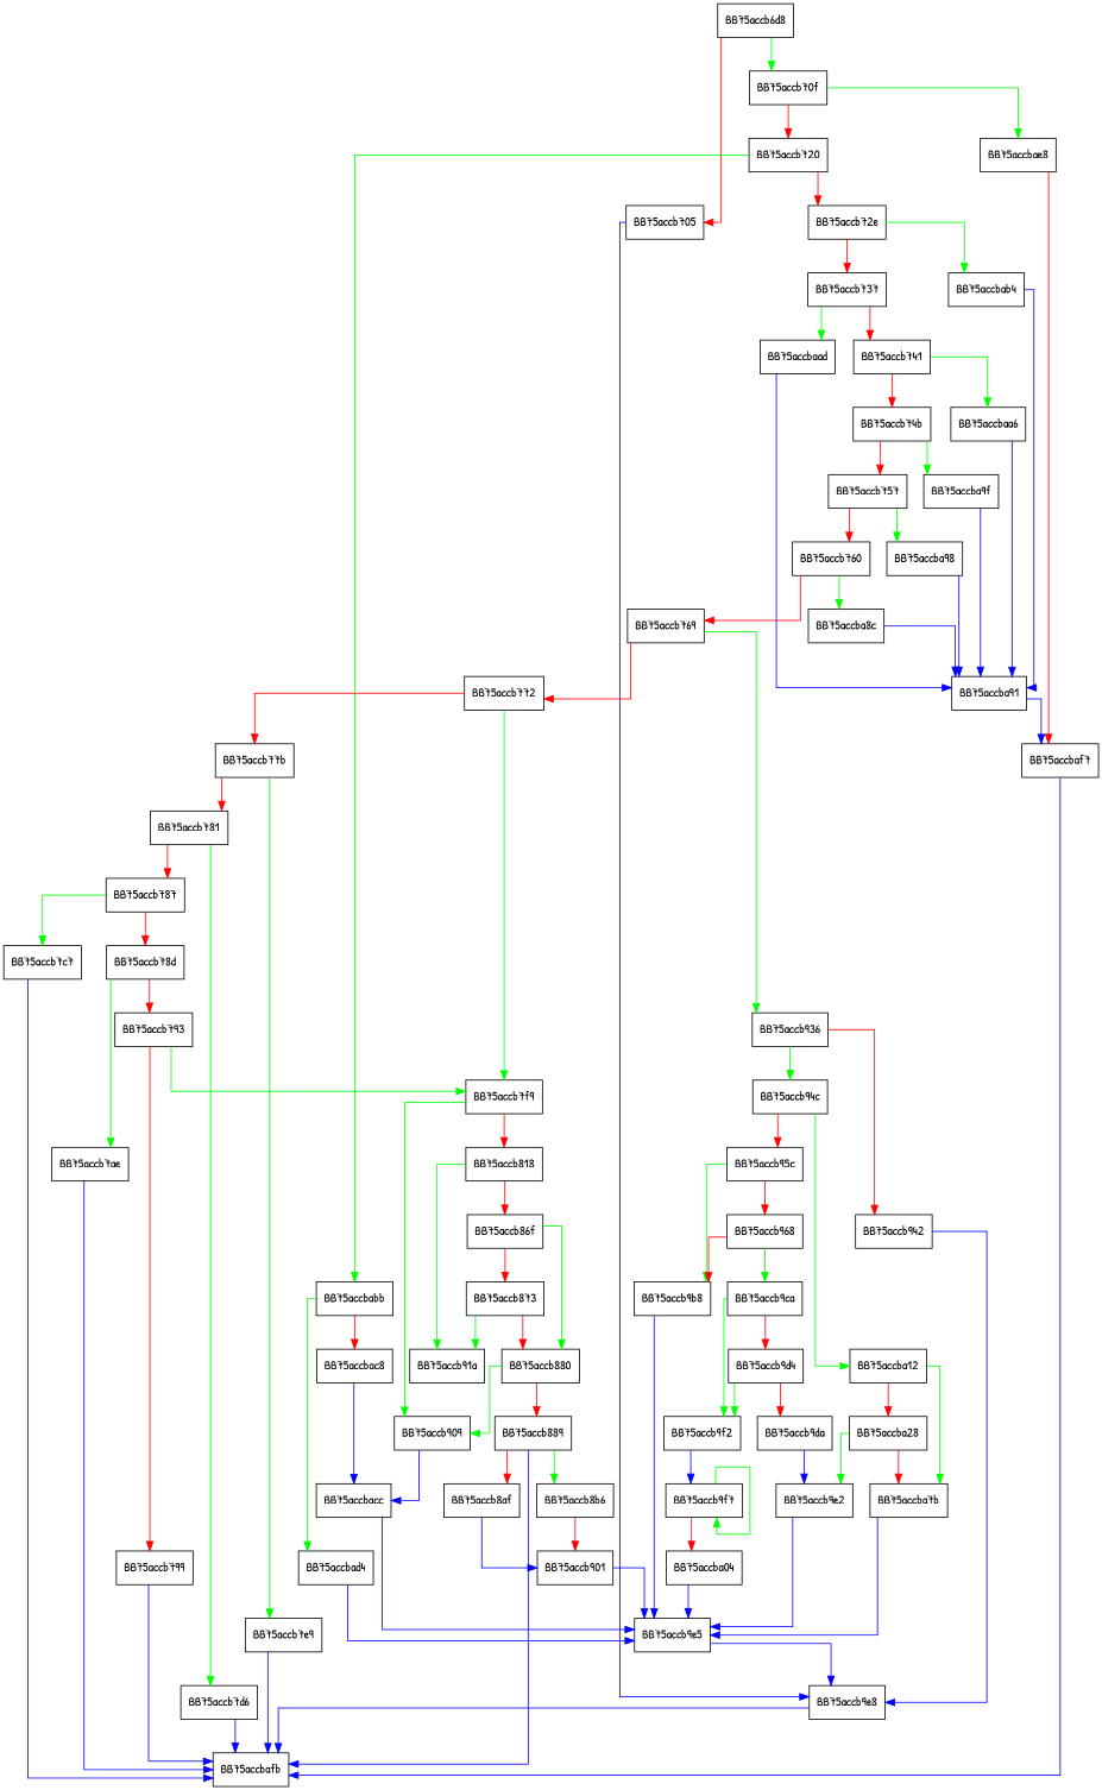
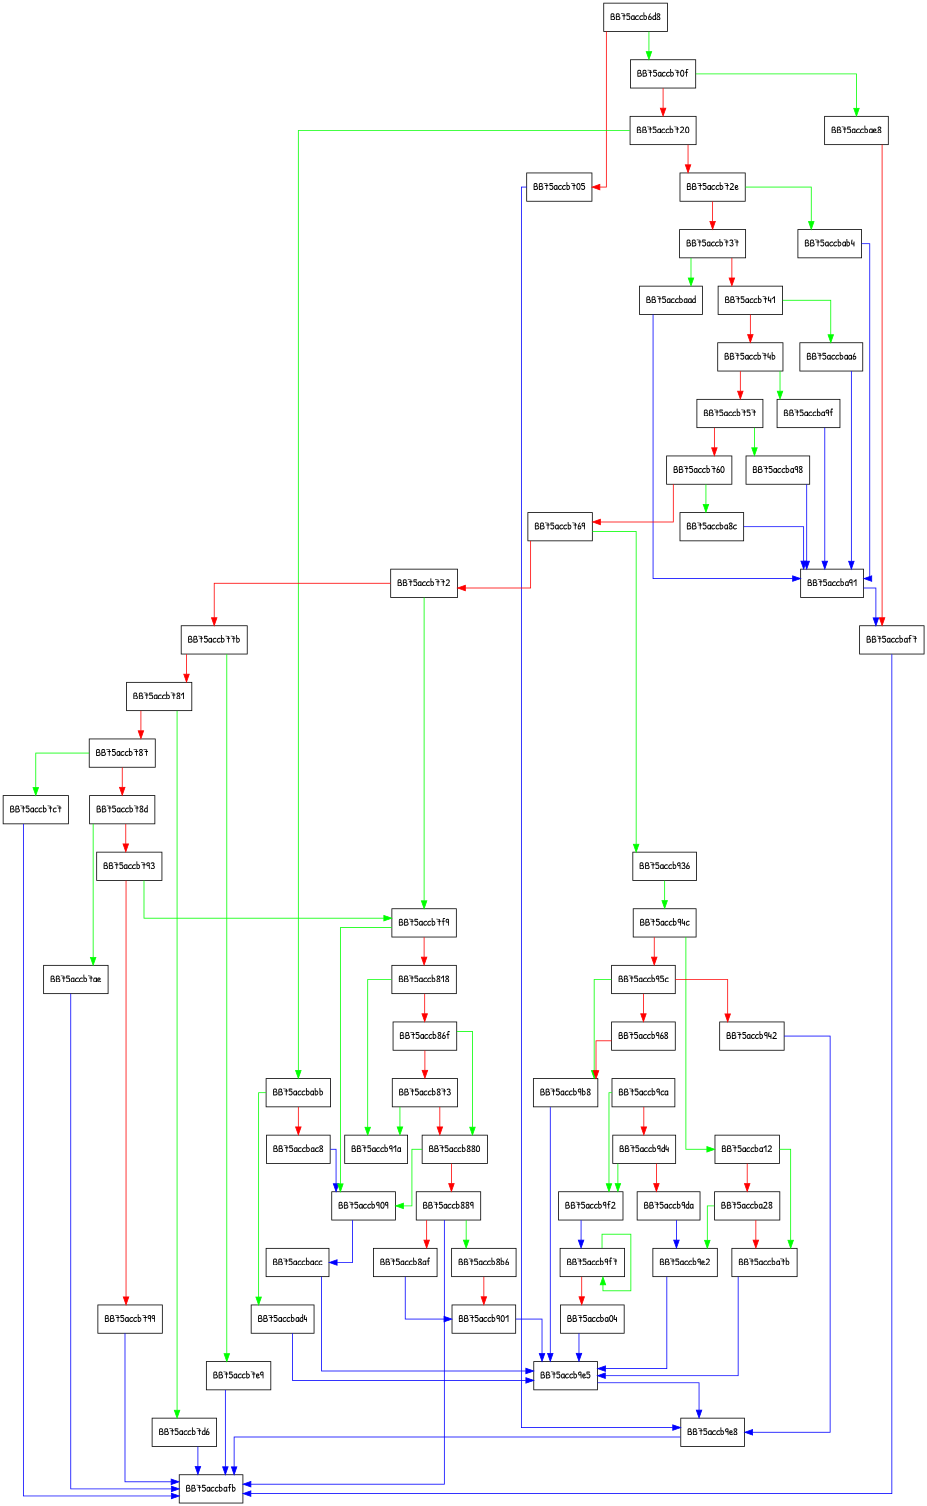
  digraph {
    fontname="Patrick Hand"
    splines=ortho
    node [fontname="Patrick Hand" shape=box]
    edge [color=red fontname="Patrick Hand"]
    BB75accb6d8
    BB75accb70f
    BB75accb705
    BB75accbae8
    BB75accb720
    BB75accb9e8
    BB75accbaf7
    BB75accbabb
    BB75accb72e
    BB75accbafb
    BB75accbad4
    BB75accbac8
    BB75accbab4
    BB75accb737
    BB75accb9e5
    BB75accbacc
    BB75accba91
    BB75accbaad
    BB75accb741
    BB75accbaa6
    BB75accb74b
    BB75accba9f
    BB75accb757
    BB75accba98
    BB75accb760
    BB75accba8c
    BB75accb769
    BB75accb936
    BB75accb772
    BB75accb94c
    BB75accb942
    BB75accb7f9
    BB75accb77b
    BB75accba12
    BB75accb95c
    BB75accb909
    BB75accb818
    BB75accb7e9
    BB75accb781
    BB75accb91a
    BB75accb86f
    BB75accb7d6
    BB75accb787
    BB75accb7c7
    BB75accb78d
    BB75accb7ae
    BB75accb793
    BB75accb799
    BB75accb880
    BB75accb873
    BB75accb889
    BB75accb8b6
    BB75accb8af
    BB75accb901
    BB75accba7b
    BB75accba28
    BB75accb9b8
    BB75accb968
    BB75accb9e2
    BB75accb9ca
    BB75accb9f2
    BB75accb9d4
    BB75accb9f7
    BB75accb9da
    BB75accba04
    BB75accb6d8 -> BB75accb70f [color=green]
    BB75accb6d8 -> BB75accb705
    BB75accb70f -> BB75accbae8 [color=green]
    BB75accb70f -> BB75accb720
    BB75accb705 -> BB75accb9e8 [color=blue]
    BB75accbae8 -> BB75accbaf7
    BB75accb720 -> BB75accbabb [color=green]
    BB75accb720 -> BB75accb72e
    BB75accb9e8 -> BB75accbafb [color=blue]
    BB75accbaf7 -> BB75accbafb [color=blue]
    BB75accbabb -> BB75accbad4 [color=green]
    BB75accbabb -> BB75accbac8
    BB75accb72e -> BB75accbab4 [color=green]
    BB75accb72e -> BB75accb737
    BB75accbad4 -> BB75accb9e5 [color=blue]
-   BB75accbac8 -> BB75accbacc [color=blue]
+   BB75accbac8 -> BB75accb909 [color=blue]
    BB75accbab4 -> BB75accba91 [color=blue]
    BB75accb737 -> BB75accbaad [color=green]
    BB75accb737 -> BB75accb741
    BB75accb9e5 -> BB75accb9e8 [color=blue]
    BB75accbacc -> BB75accb9e5 [color=blue]
    BB75accba91 -> BB75accbaf7 [color=blue]
    BB75accbaad -> BB75accba91 [color=blue]
    BB75accb741 -> BB75accbaa6 [color=green]
    BB75accb741 -> BB75accb74b
    BB75accbaa6 -> BB75accba91 [color=blue]
    BB75accb74b -> BB75accba9f [color=green]
    BB75accb74b -> BB75accb757
    BB75accba9f -> BB75accba91 [color=blue]
    BB75accb757 -> BB75accba98 [color=green]
    BB75accb757 -> BB75accb760
    BB75accba98 -> BB75accba91 [color=blue]
    BB75accb760 -> BB75accba8c [color=green]
    BB75accb760 -> BB75accb769
    BB75accba8c -> BB75accba91 [color=blue]
    BB75accb769 -> BB75accb936 [color=green]
    BB75accb769 -> BB75accb772
    BB75accb936 -> BB75accb94c [color=green]
-   BB75accb936 -> BB75accb942
+   BB75accb95c -> BB75accb942
    BB75accb772 -> BB75accb7f9 [color=green]
    BB75accb772 -> BB75accb77b
    BB75accb94c -> BB75accba12 [color=green]
    BB75accb94c -> BB75accb95c
    BB75accb942 -> BB75accb9e8 [color=blue]
    BB75accb7f9 -> BB75accb909 [color=green]
    BB75accb7f9 -> BB75accb818
    BB75accb77b -> BB75accb7e9 [color=green]
    BB75accb77b -> BB75accb781
    BB75accba12 -> BB75accba7b [color=green]
    BB75accba12 -> BB75accba28
    BB75accb95c -> BB75accb9b8 [color=green]
    BB75accb95c -> BB75accb968
    BB75accb909 -> BB75accbacc [color=blue]
    BB75accb818 -> BB75accb91a [color=green]
    BB75accb818 -> BB75accb86f
    BB75accb7e9 -> BB75accbafb [color=blue]
    BB75accb781 -> BB75accb7d6 [color=green]
    BB75accb781 -> BB75accb787
    BB75accb86f -> BB75accb880 [color=green]
    BB75accb86f -> BB75accb873
    BB75accb7d6 -> BB75accbafb [color=blue]
    BB75accb787 -> BB75accb7c7 [color=green]
    BB75accb787 -> BB75accb78d
    BB75accb7c7 -> BB75accbafb [color=blue]
    BB75accb78d -> BB75accb7ae [color=green]
    BB75accb78d -> BB75accb793
    BB75accb7ae -> BB75accbafb [color=blue]
    BB75accb793 -> BB75accb7f9 [color=green]
    BB75accb793 -> BB75accb799
    BB75accb799 -> BB75accbafb [color=blue]
    BB75accb880 -> BB75accb909 [color=green]
    BB75accb880 -> BB75accb889
    BB75accb873 -> BB75accb91a [color=green]
    BB75accb873 -> BB75accb880
    BB75accb889 -> BB75accbafb [color=blue]
    BB75accb889 -> BB75accb8b6 [color=green]
    BB75accb889 -> BB75accb8af
    BB75accb8b6 -> BB75accb901
    BB75accb8af -> BB75accb901 [color=blue]
    BB75accb901 -> BB75accb9e5 [color=blue]
    BB75accba7b -> BB75accb9e5 [color=blue]
    BB75accba28 -> BB75accba7b
    BB75accba28 -> BB75accb9e2 [color=green]
    BB75accb9b8 -> BB75accb9e5 [color=blue]
    BB75accb968 -> BB75accb9b8
-   BB75accb968 -> BB75accb9ca [color=green]
    BB75accb9e2 -> BB75accb9e5 [color=blue]
    BB75accb9ca -> BB75accb9f2 [color=green]
    BB75accb9ca -> BB75accb9d4
    BB75accb9f2 -> BB75accb9f7 [color=blue]
    BB75accb9d4 -> BB75accb9f2 [color=green]
    BB75accb9d4 -> BB75accb9da
    BB75accb9f7 -> BB75accb9f7 [color=green]
    BB75accb9f7 -> BB75accba04
    BB75accb9da -> BB75accb9e2 [color=blue]
    BB75accba04 -> BB75accb9e5 [color=blue]
  }
